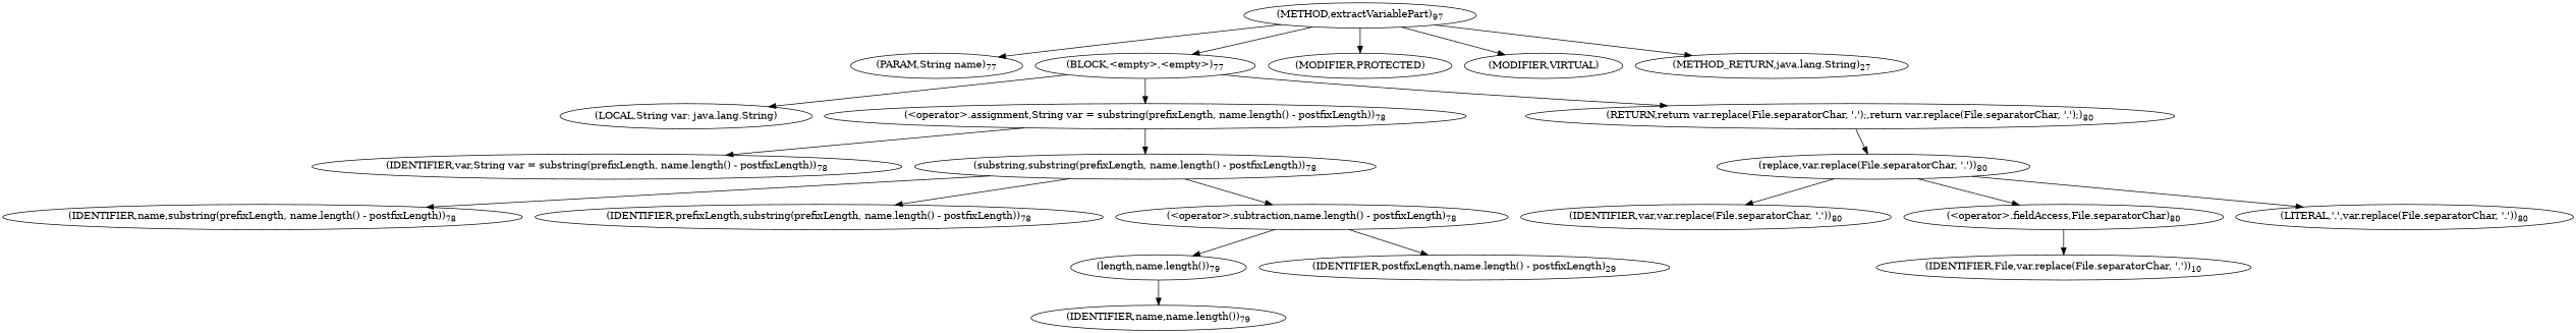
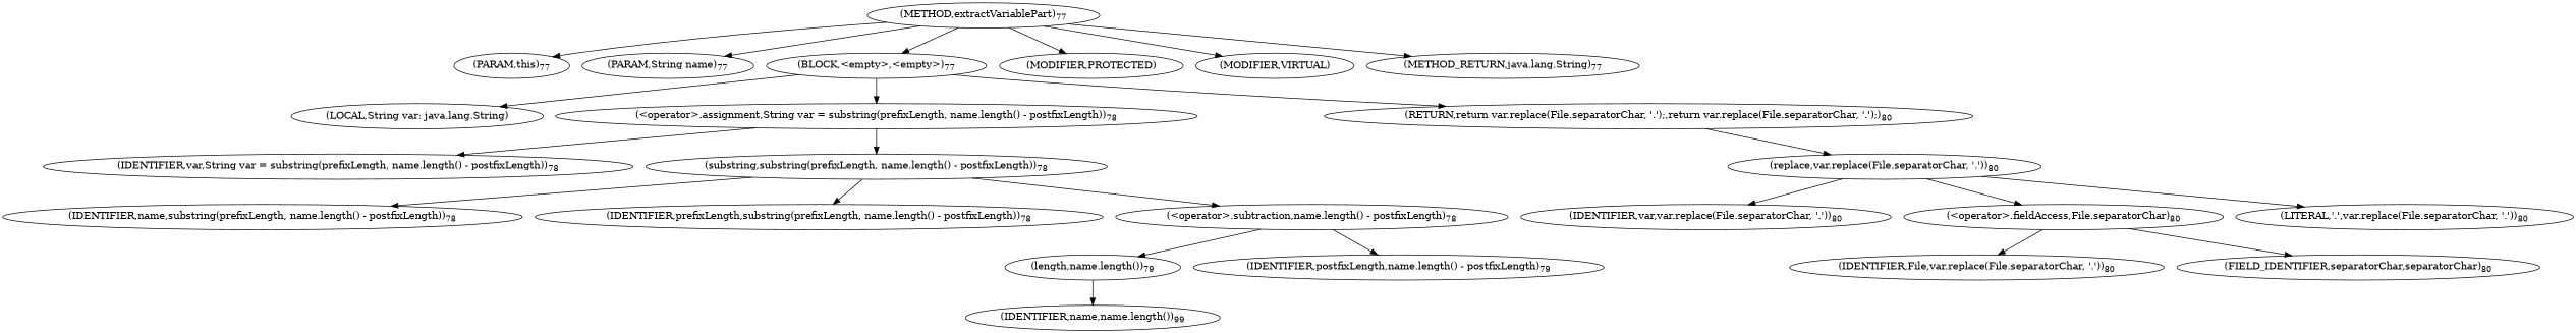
  digraph {
-   n1 [label=<(METHOD,extractVariablePart)<SUB>97</SUB>>]
+   n1 [label=<(METHOD,extractVariablePart)<SUB>77</SUB>>]
+   n2 [label=<(PARAM,this)<SUB>77</SUB>>]
    n3 [label=<(PARAM,String name)<SUB>77</SUB>>]
    n4 [label=<(BLOCK,&lt;empty&gt;,&lt;empty&gt;)<SUB>77</SUB>>]
    n5 [label=<(MODIFIER,PROTECTED)>]
    n6 [label=<(MODIFIER,VIRTUAL)>]
-   n7 [label=<(METHOD_RETURN,java.lang.String)<SUB>27</SUB>>]
+   n7 [label=<(METHOD_RETURN,java.lang.String)<SUB>77</SUB>>]
    n8 [label=<(LOCAL,String var: java.lang.String)>]
    n9 [label=<(&lt;operator&gt;.assignment,String var = substring(prefixLength, name.length() - postfixLength))<SUB>78</SUB>>]
    n10 [label=<(RETURN,return var.replace(File.separatorChar, '.');,return var.replace(File.separatorChar, '.');)<SUB>80</SUB>>]
    n11 [label=<(IDENTIFIER,var,String var = substring(prefixLength, name.length() - postfixLength))<SUB>78</SUB>>]
    n12 [label=<(substring,substring(prefixLength, name.length() - postfixLength))<SUB>78</SUB>>]
    n13 [label=<(replace,var.replace(File.separatorChar, '.'))<SUB>80</SUB>>]
    n14 [label=<(IDENTIFIER,name,substring(prefixLength, name.length() - postfixLength))<SUB>78</SUB>>]
    n15 [label=<(IDENTIFIER,prefixLength,substring(prefixLength, name.length() - postfixLength))<SUB>78</SUB>>]
    n16 [label=<(&lt;operator&gt;.subtraction,name.length() - postfixLength)<SUB>78</SUB>>]
    n17 [label=<(length,name.length())<SUB>79</SUB>>]
-   n18 [label=<(IDENTIFIER,postfixLength,name.length() - postfixLength)<SUB>29</SUB>>]
-   n19 [label=<(IDENTIFIER,name,name.length())<SUB>79</SUB>>]
+   n18 [label=<(IDENTIFIER,postfixLength,name.length() - postfixLength)<SUB>79</SUB>>]
+   n19 [label=<(IDENTIFIER,name,name.length())<SUB>99</SUB>>]
    n20 [label=<(IDENTIFIER,var,var.replace(File.separatorChar, '.'))<SUB>80</SUB>>]
    n21 [label=<(&lt;operator&gt;.fieldAccess,File.separatorChar)<SUB>80</SUB>>]
    n22 [label=<(LITERAL,'.',var.replace(File.separatorChar, '.'))<SUB>80</SUB>>]
-   n23 [label=<(IDENTIFIER,File,var.replace(File.separatorChar, '.'))<SUB>10</SUB>>]
+   n23 [label=<(IDENTIFIER,File,var.replace(File.separatorChar, '.'))<SUB>80</SUB>>]
+   n24 [label=<(FIELD_IDENTIFIER,separatorChar,separatorChar)<SUB>80</SUB>>]
+   n1 -> n2
    n1 -> n3
    n1 -> n4
    n1 -> n5
    n1 -> n6
    n1 -> n7
    n4 -> n8
    n4 -> n9
    n4 -> n10
    n9 -> n11
    n9 -> n12
    n10 -> n13
    n12 -> n14
    n12 -> n15
    n12 -> n16
    n13 -> n20
    n13 -> n21
    n13 -> n22
    n16 -> n17
    n16 -> n18
    n17 -> n19
    n21 -> n23
+   n21 -> n24
  }
